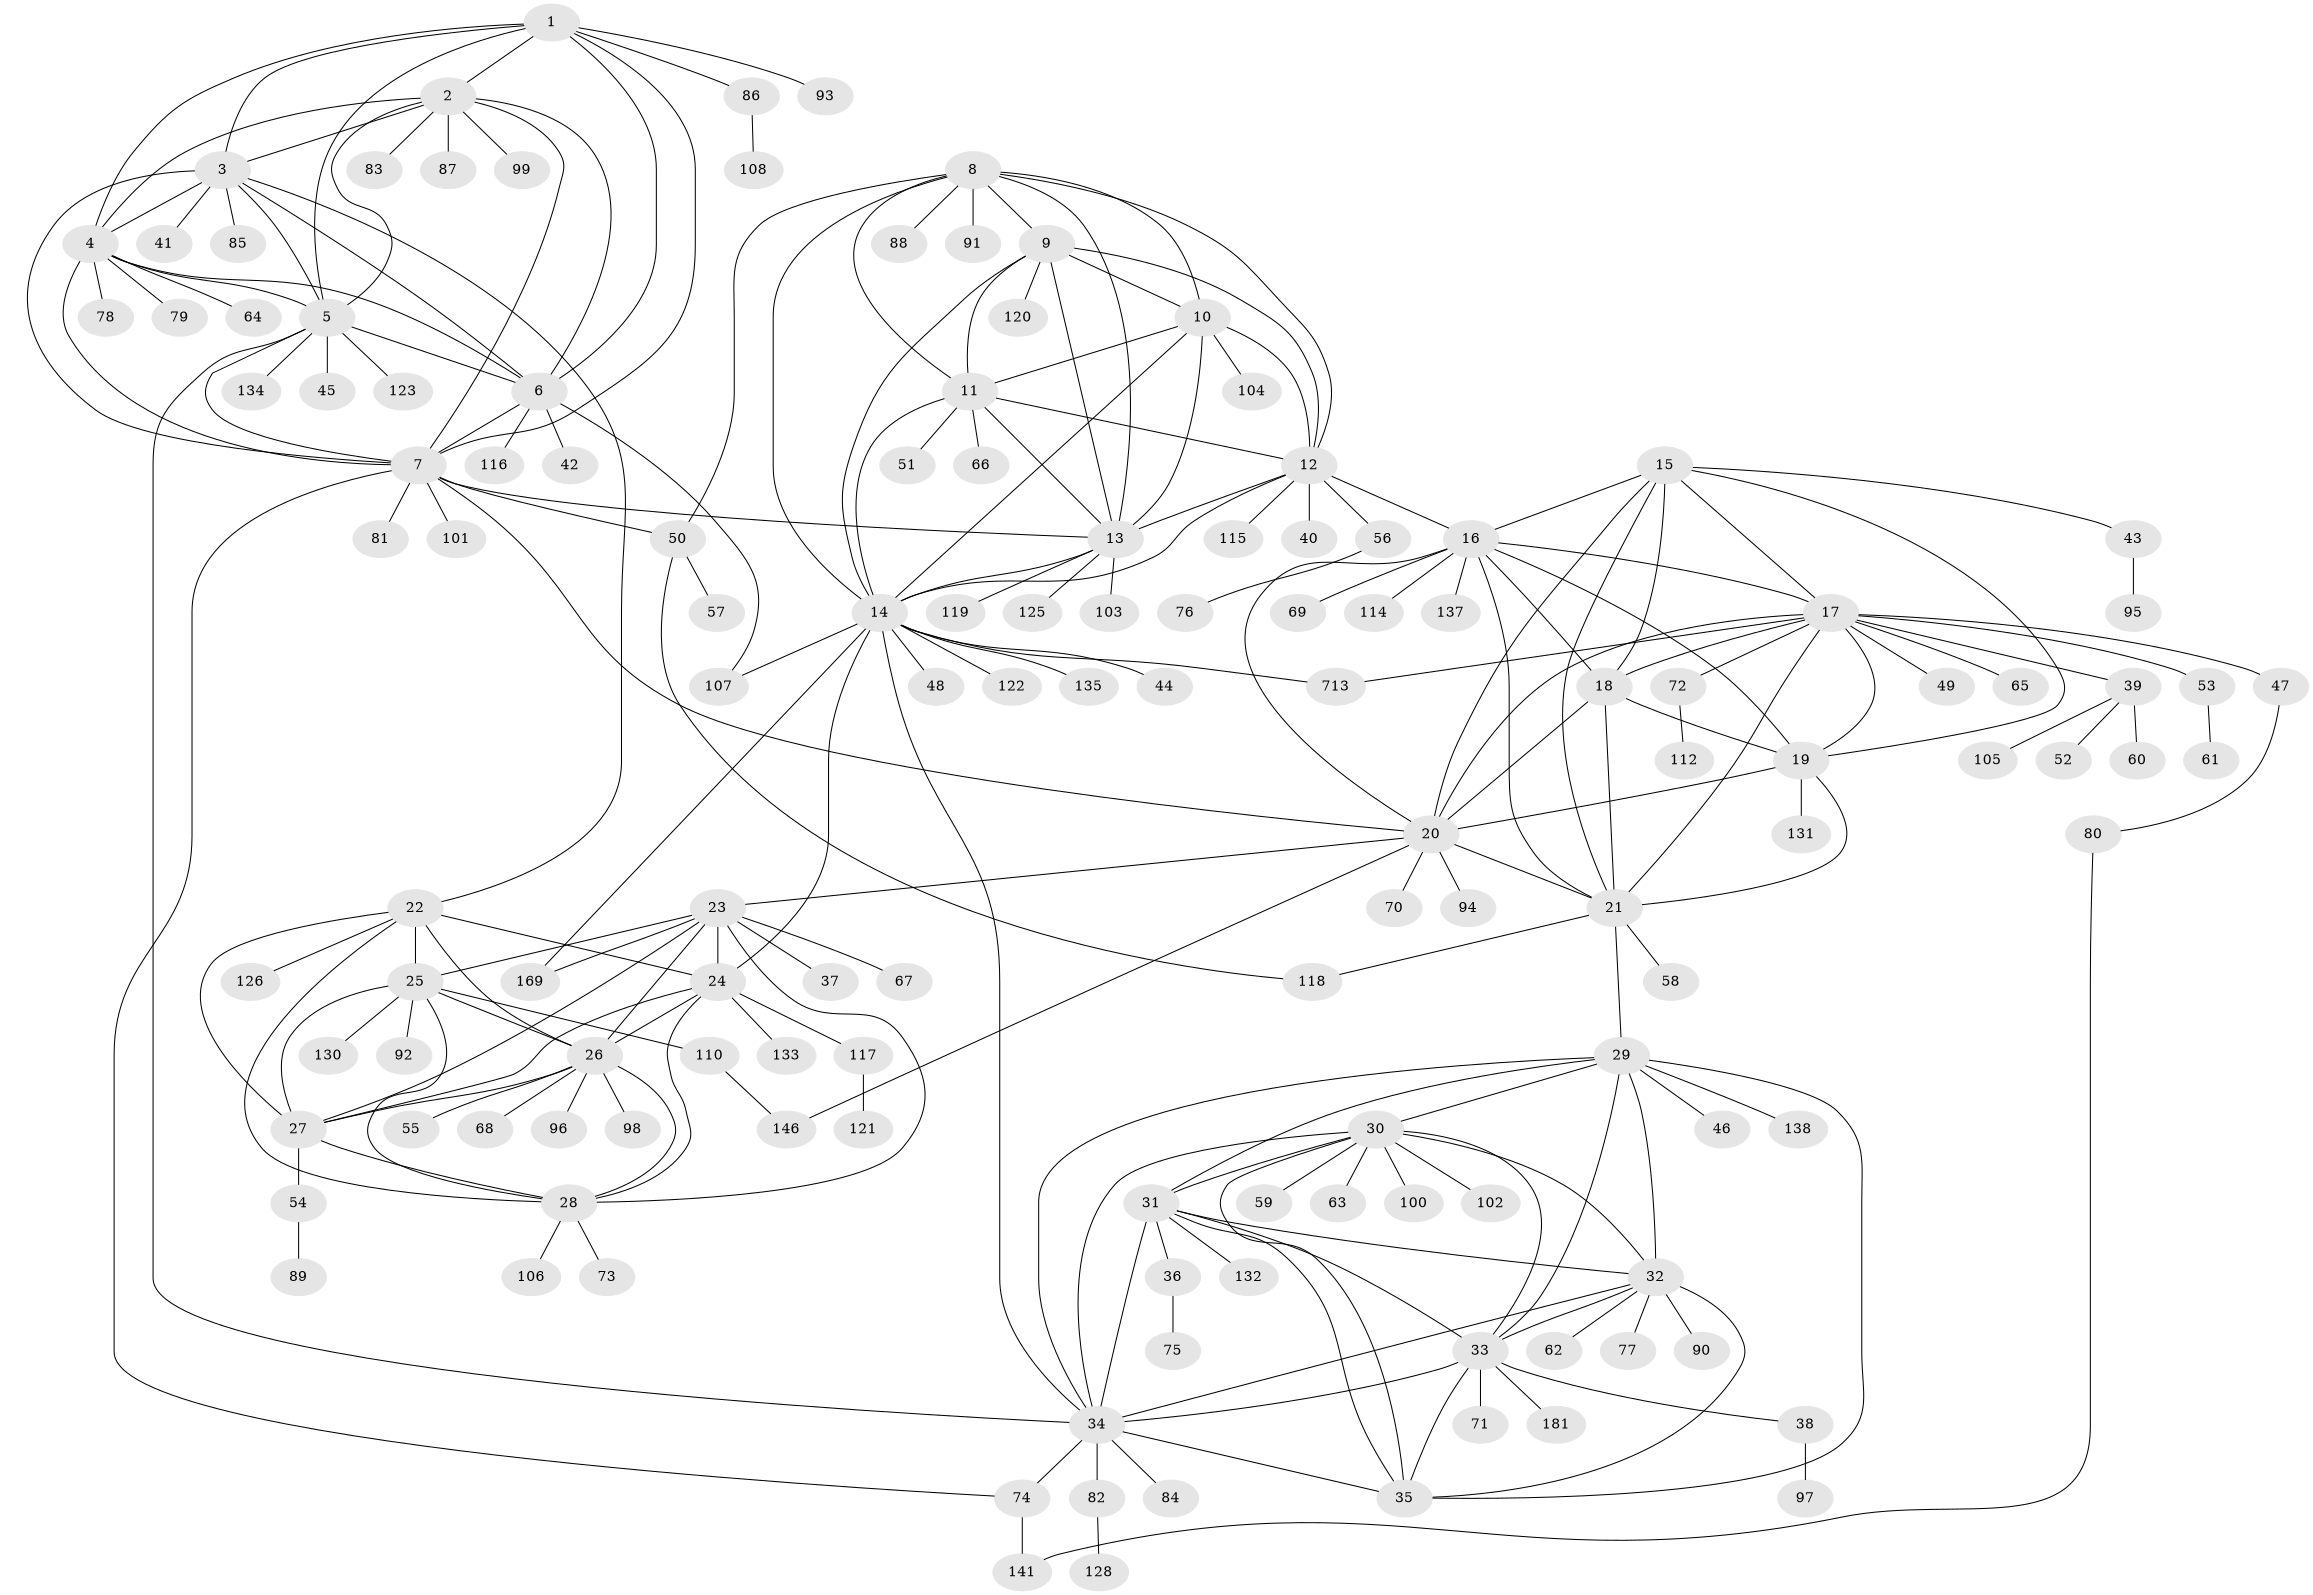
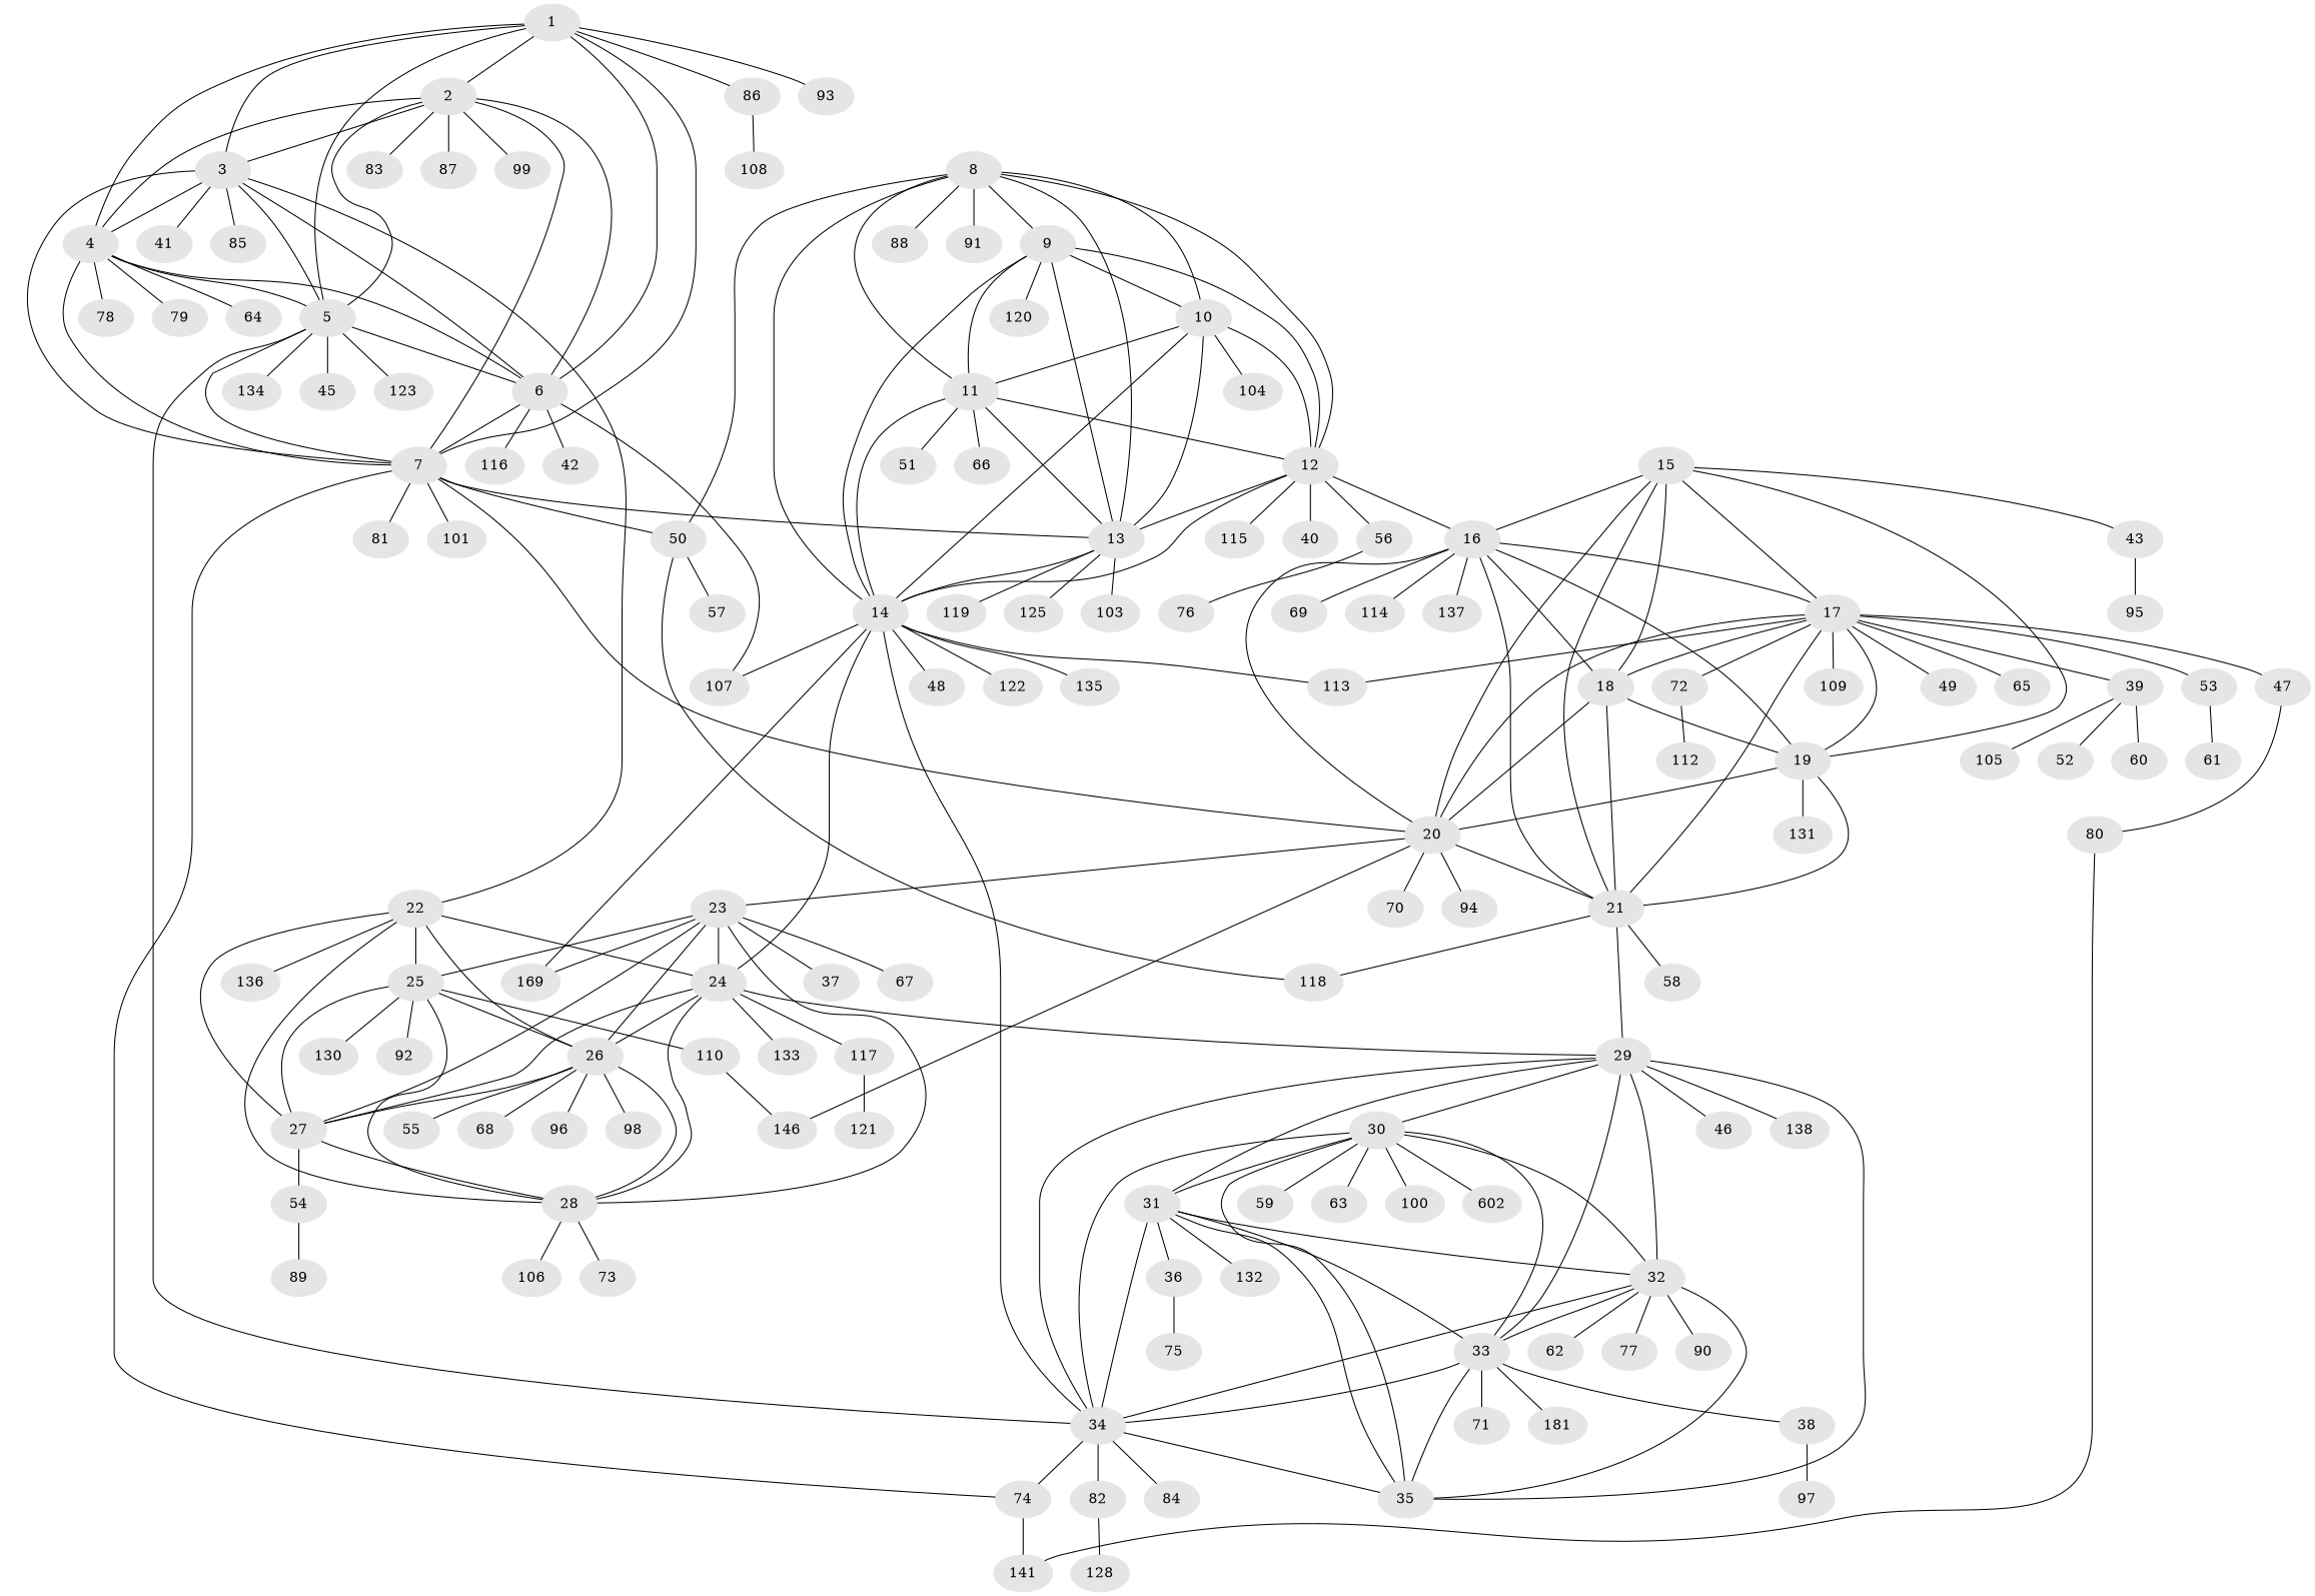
  graph {
    node [color=gray90 style=filled]
    1
    2
    3
    4
    5
    6
    7
    86
    93
    83
    87
    99
    22
    41
    85
    64
    78
    79
    34
    45
    123
    134
    42
    107
    116
    13
    20
    50
    74
    81
    101
    108
    24
    25
    26
    27
    28
-   126
+   126 [label=136]
    35
    82
    84
    14
    103
    119
    125
    21
    23
    70
    94
    n50 [label=146]
    118
    57
    141
    8
    9
    10
    11
    12
    88
    91
    120
    104
    51
    66
    16
    40
    56
    115
-   44
    48
-   113 [label=713]
+   113
    122
    135
    n74 [label=169]
    17
    18
    19
    69
    114
    137
    76
    29
    117
    133
    15
    43
    39
    47
    49
    53
    65
    72
+   109
    131
    58
    95
    52
    60
    105
    80
    61
    112
    37
    67
    30
    31
    32
    33
    46
    138
    92
    110
    130
    55
    68
    96
    98
    54
    73
    106
    121
    89
    59
    63
    100
-   102
+   102 [label=602]
    36
    132
    62
    77
    90
    38
    71
    n134 [label=181]
    75
    97
    128
    1 -- 2
    1 -- 3
    1 -- 4
    1 -- 5
    1 -- 6
    1 -- 7
    1 -- 86
    1 -- 93
    2 -- 3
    2 -- 4
    2 -- 5
    2 -- 6
    2 -- 7
    2 -- 83
    2 -- 87
    2 -- 99
    3 -- 4
    3 -- 5
    3 -- 6
    3 -- 7
    3 -- 22
    3 -- 41
    3 -- 85
    4 -- 5
    4 -- 6
    4 -- 7
    4 -- 64
    4 -- 78
    4 -- 79
    5 -- 6
    5 -- 7
    5 -- 34
    5 -- 45
    5 -- 123
    5 -- 134
    6 -- 7
    6 -- 42
    6 -- 107
    6 -- 116
    7 -- 13
    7 -- 20
    7 -- 50
    7 -- 74
    7 -- 81
    7 -- 101
    86 -- 108
    22 -- 24
    22 -- 25
    22 -- 26
    22 -- 27
    22 -- 28
    22 -- 126
    34 -- 74
    34 -- 35
    34 -- 82
    34 -- 84
    13 -- 14
    13 -- 103
    13 -- 119
    13 -- 125
    20 -- 21
    20 -- 23
    20 -- 70
    20 -- 94
    20 -- n50
    50 -- 118
    50 -- 57
    74 -- 141
    24 -- 26
    24 -- 27
    24 -- 28
+   24 -- 29
    24 -- 117
    24 -- 133
    25 -- 26
    25 -- 27
    25 -- 28
    25 -- 92
    25 -- 110
    25 -- 130
    26 -- 27
    26 -- 28
    26 -- 55
    26 -- 68
    26 -- 96
    26 -- 98
    27 -- 28
    27 -- 54
    28 -- 73
    28 -- 106
    82 -- 128
    14 -- 34
    14 -- 107
    14 -- 24
-   14 -- 44
    14 -- 48
    14 -- 113
    14 -- 122
    14 -- 135
    14 -- n74
    21 -- 118
    21 -- 29
    21 -- 58
    23 -- 24
    23 -- 25
    23 -- 26
    23 -- 27
    23 -- 28
    23 -- n74
    23 -- 37
    23 -- 67
    8 -- 13
    8 -- 50
    8 -- 14
    8 -- 9
    8 -- 10
    8 -- 11
    8 -- 12
    8 -- 88
    8 -- 91
    9 -- 13
    9 -- 14
    9 -- 10
    9 -- 11
    9 -- 12
    9 -- 120
    10 -- 13
    10 -- 14
    10 -- 11
    10 -- 12
    10 -- 104
    11 -- 13
    11 -- 14
    11 -- 12
    11 -- 51
    11 -- 66
    12 -- 13
    12 -- 14
    12 -- 16
    12 -- 40
    12 -- 56
    12 -- 115
    16 -- 20
    16 -- 21
    16 -- 17
    16 -- 18
    16 -- 19
    16 -- 69
    16 -- 114
    16 -- 137
    56 -- 76
    17 -- 20
    17 -- 21
    17 -- 113
    17 -- 18
    17 -- 19
    17 -- 39
    17 -- 47
    17 -- 49
    17 -- 53
    17 -- 65
    17 -- 72
+   17 -- 109
    18 -- 20
    18 -- 21
    18 -- 19
    19 -- 20
    19 -- 21
    19 -- 131
    29 -- 34
    29 -- 35
    29 -- 30
    29 -- 31
    29 -- 32
    29 -- 33
    29 -- 46
    29 -- 138
    117 -- 121
    15 -- 20
    15 -- 21
    15 -- 16
    15 -- 17
    15 -- 18
    15 -- 19
    15 -- 43
    43 -- 95
    39 -- 52
    39 -- 60
    39 -- 105
    47 -- 80
    53 -- 61
    72 -- 112
    80 -- 141
    30 -- 34
    30 -- 35
    30 -- 31
    30 -- 32
    30 -- 33
    30 -- 59
    30 -- 63
    30 -- 100
    30 -- 102
    31 -- 34
    31 -- 35
    31 -- 32
    31 -- 33
    31 -- 36
    31 -- 132
    32 -- 34
    32 -- 35
    32 -- 33
    32 -- 62
    32 -- 77
    32 -- 90
    33 -- 34
    33 -- 35
    33 -- 38
    33 -- 71
    33 -- n134
    110 -- n50
    54 -- 89
    36 -- 75
    38 -- 97
  }
